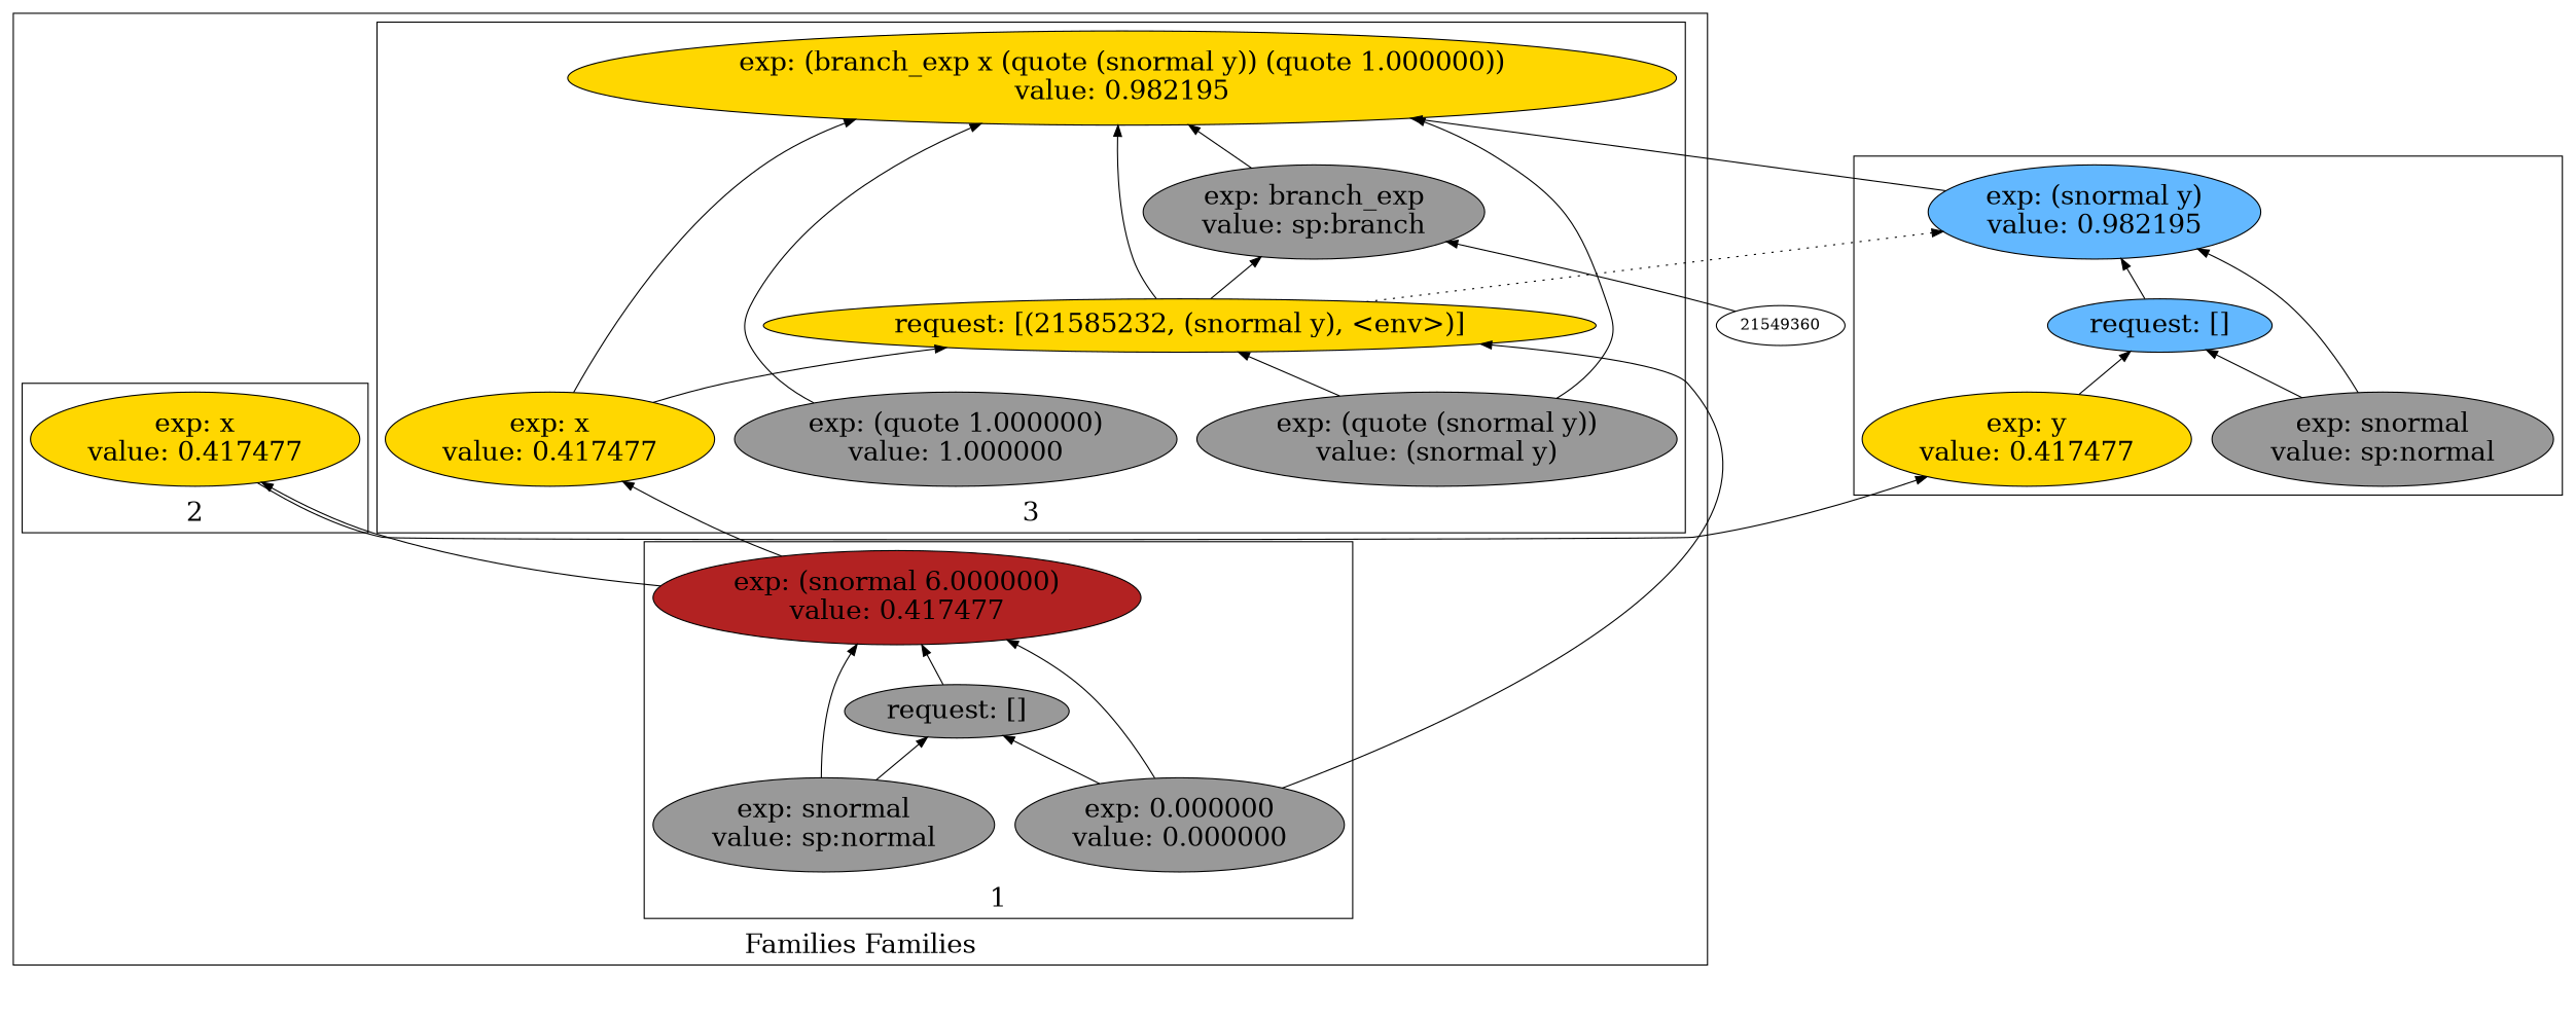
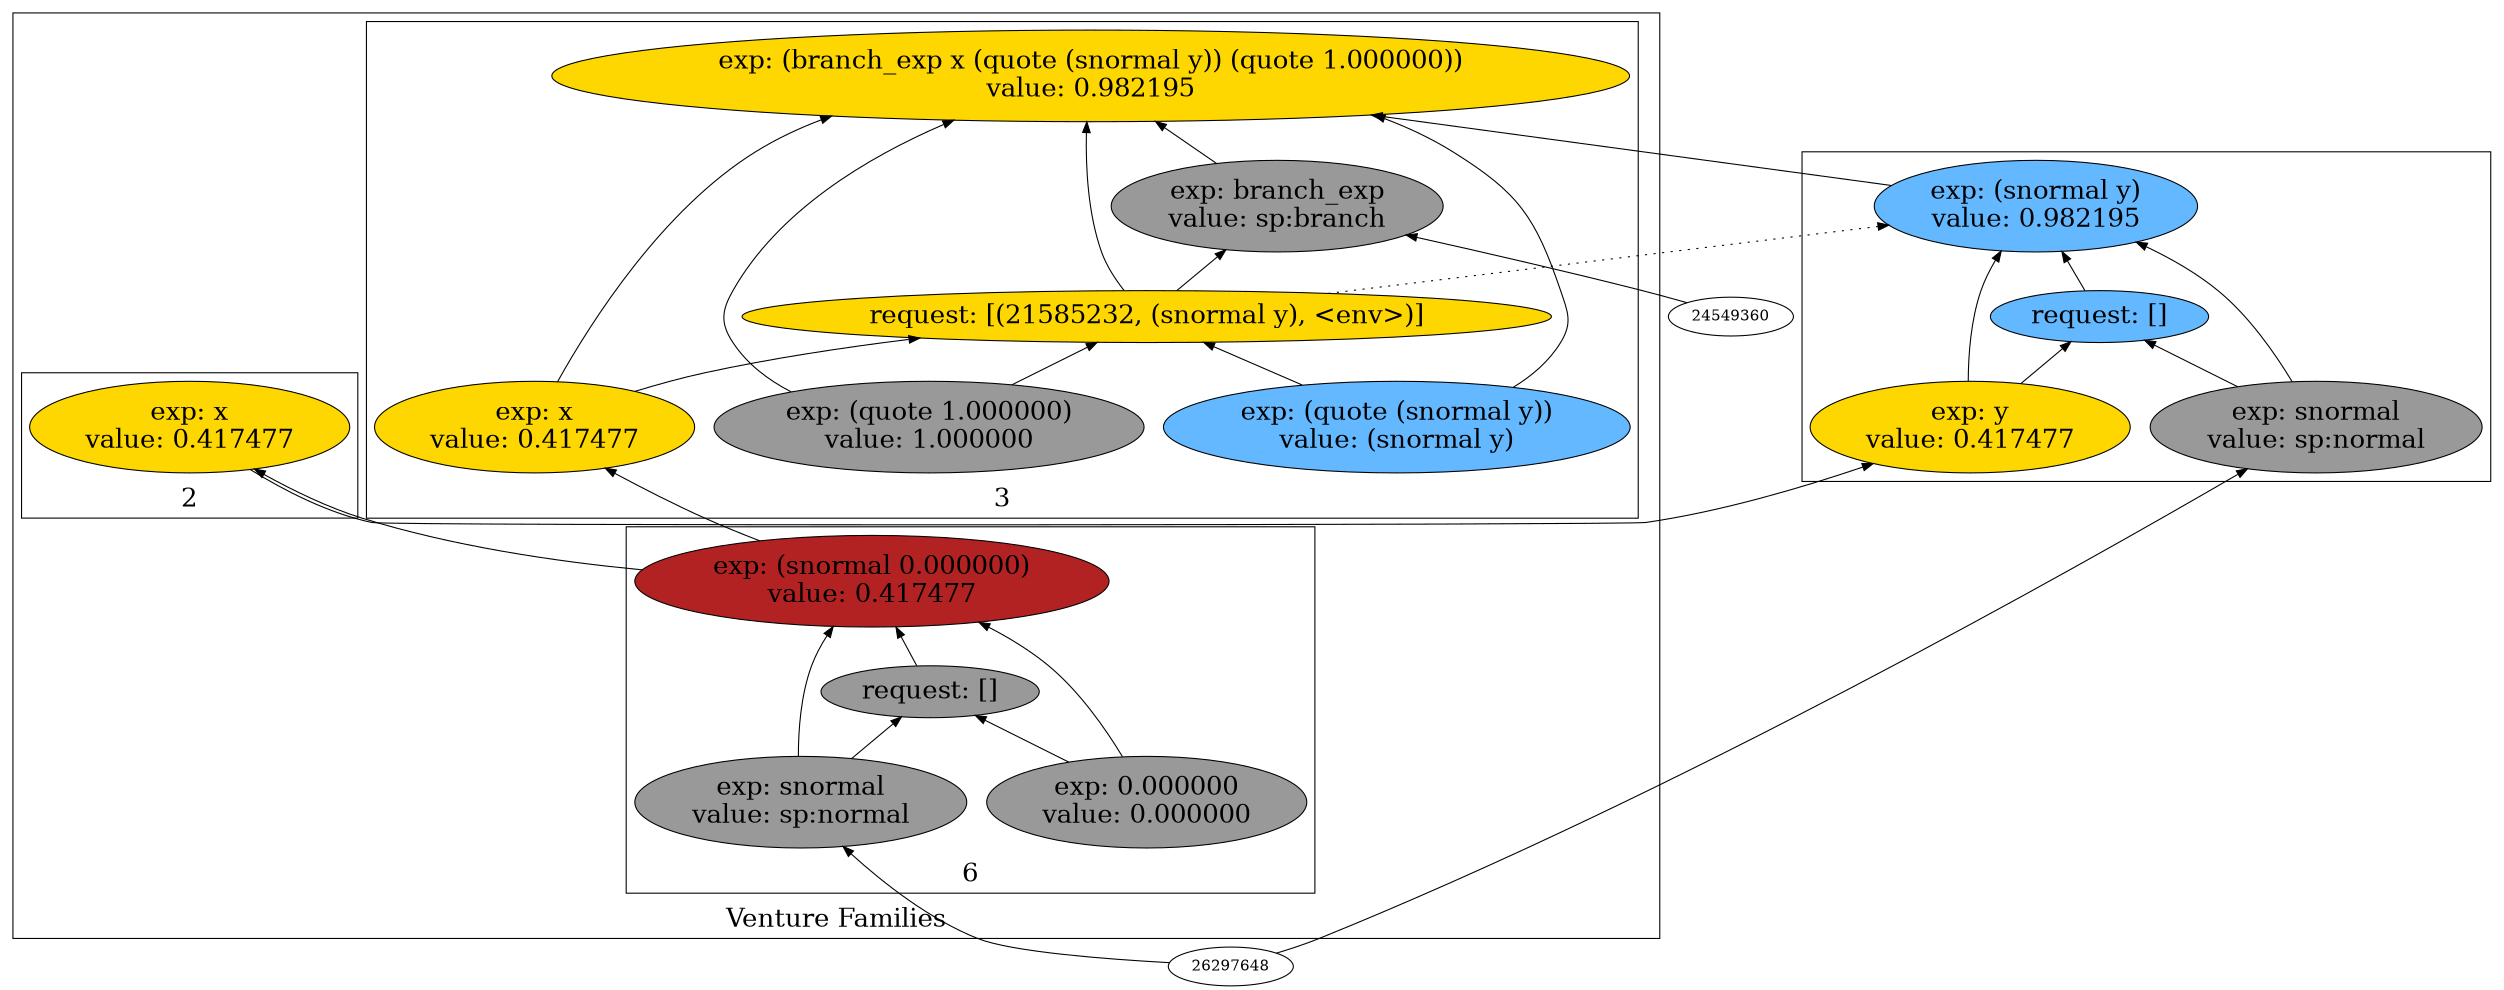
  digraph {
    fontsize=24
    rankdir=BT
    node [fillcolor=grey60 fontsize=24 shape=ellipse style=filled]
    edge [arrowhead=normal color=black constraint=true style=solid]
-   n1 [fillcolor=firebrick label="exp: (snormal 6.000000)\nvalue: 0.417477"]
+   n1 [fillcolor=firebrick label="exp: (snormal 0.000000)\nvalue: 0.417477"]
    n2 [label="request: []"]
    n3 [label="exp: snormal\nvalue: sp:normal"]
    n4 [label="exp: 0.000000\nvalue: 0.000000"]
    n5 [fillcolor=gold label="exp: x\nvalue: 0.417477"]
    n6 [fillcolor=gold label="exp: (branch_exp x (quote (snormal y)) (quote 1.000000))\nvalue: 0.982195"]
    n7 [fillcolor=gold label="request: [(21585232, (snormal y), <env>)]"]
    n8 [label="exp: branch_exp\nvalue: sp:branch"]
    n9 [fillcolor=gold label="exp: x\nvalue: 0.417477"]
-   n10 [label="exp: (quote (snormal y))\nvalue: (snormal y)"]
+   n10 [fillcolor=steelblue1 label="exp: (quote (snormal y))\nvalue: (snormal y)"]
    n11 [label="exp: (quote 1.000000)\nvalue: 1.000000"]
    n12 [fillcolor=steelblue1 label="exp: (snormal y)\nvalue: 0.982195"]
    n13 [fillcolor=steelblue1 label="request: []"]
    n14 [label="exp: snormal\nvalue: sp:normal"]
    n15 [fillcolor=gold label="exp: y\nvalue: 0.417477"]
-   24549360 [label=21549360 fillcolor="" fontsize="" shape="" style=""]
+   26297648 [fillcolor="" fontsize="" shape="" style=""]
+   24549360 [fillcolor="" fontsize="" shape="" style=""]
    subgraph cluster_1 {
-     label="Families Families"
+     label="Venture Families"
      subgraph cluster_2 {
-       label=1
+       label=6
        n1
        n2
        n3
        n4
      }
      subgraph cluster_3 {
        label=2
        n5
      }
      subgraph cluster_4 {
        label=3
        n6
        n7
        n8
        n9
        n10
        n11
      }
    }
    subgraph cluster_5 {
      n12
      n13
      n14
      n15
    }
    n1 -> n5
    n1 -> n9
    n2 -> n1
    n3 -> n1
    n3 -> n2
    n4 -> n1
    n4 -> n2
    n5 -> n15
    n7 -> n6
    n7 -> n8
    n7 -> n12 [constraint=false style=dotted]
    n8 -> n6
    n9 -> n6
    n9 -> n7
    n10 -> n6
    n10 -> n7
    n11 -> n6
-   n4 -> n7
+   n11 -> n7
    n12 -> n6
    n13 -> n12
    n14 -> n12
    n14 -> n13
+   n15 -> n12
    n15 -> n13
+   26297648 -> n3
+   26297648 -> n14
    24549360 -> n8
  }
